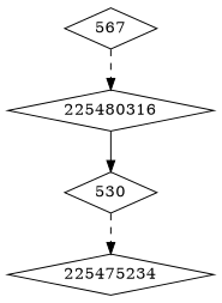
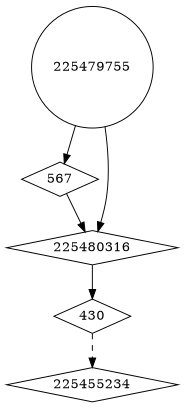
  strict digraph {
    node [shape=diamond]
    edge [style=solid]
+   225479755 [shape=circle]
    n2 [label=567]
    225480316
-   530
-   225475234
-   n2 -> 225480316 [style=dashed]
+   530 [label=430]
+   225475234 [label=225455234]
+   225479755 -> n2
+   225479755 -> 225480316
+   n2 -> 225480316
    225480316 -> 530
    530 -> 225475234 [style=dashed]
  }
